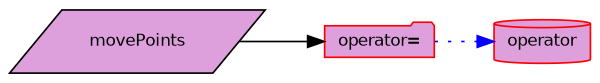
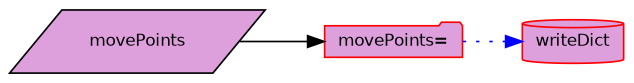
  digraph {
    rankdir=LR
    node [color=red fillcolor=plum fontname=Helvetica fontsize=10 style=filled]
    edge [fontname=Helvetica fontsize=10 labelfontname=Helvetica labelfontsize=10]
    n1 [color=black fontcolor=black height=0.2 label=movePoints shape=parallelogram width=0.4]
-   n2 [height=0.2 label="operator=" shape=folder width=0.4]
-   n3 [height=0.2 label=operator shape=cylinder width=0.4]
+   n2 [height=0.2 label="movePoints=" shape=folder width=0.4]
+   n3 [height=0.2 label=writeDict shape=cylinder width=0.4]
    n1 -> n2 [color=black style=solid]
    n2 -> n3 [color=blue style=dotted]
  }
